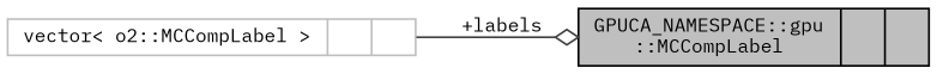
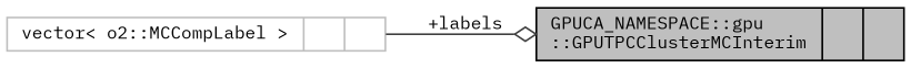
  digraph {
    rankdir=LR
    fontname="IBM Plex Mono"
    node [fontname="IBM Plex Mono" fontsize=10 shape=record]
-   n1 [color=black fillcolor=grey75 fontcolor=black height=0.2 label="{GPUCA_NAMESPACE::gpu\l::MCCompLabel\n||}" style=filled width=0.4]
+   n1 [color=black fillcolor=grey75 fontcolor=black height=0.2 label="{GPUCA_NAMESPACE::gpu\l::GPUTPCClusterMCInterim\n||}" style=filled width=0.4]
    n2 [color=grey75 height=0.2 label="{vector\< o2::MCCompLabel \>\n||}" width=0.4]
    n2 -> n1 [arrowhead=odiamond color=grey25 fontname="IBM Plex Mono" fontsize=10 label=" +labels" labelfontname=Helvetica labelfontsize=10 style=solid]
  }
